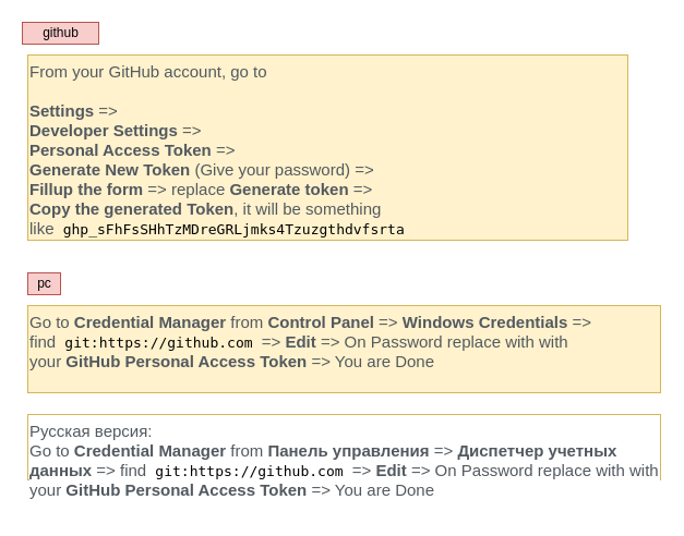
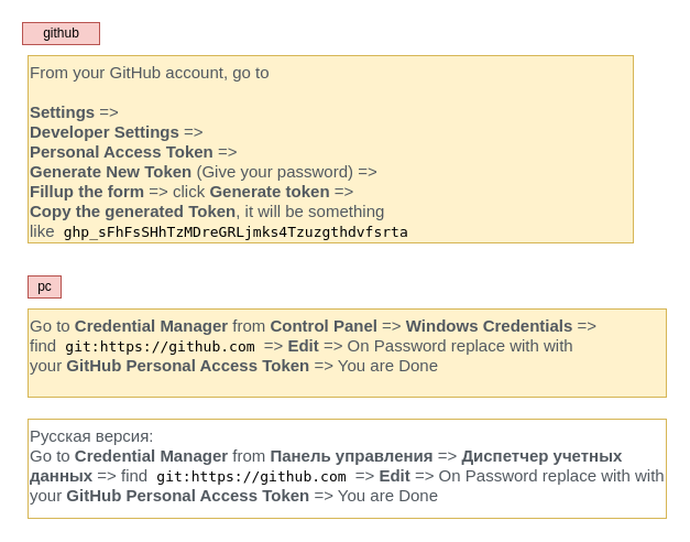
  <mxCell id="0" />
  <mxCell id="1" parent="0" />
- <mxCell id="2" value="&lt;span style=&quot;color: rgb(82 , 89 , 96) ; font-size: 15px ; font-style: normal ; font-weight: 400 ; letter-spacing: normal ; text-align: left ; text-indent: 0px ; text-transform: none ; word-spacing: 0px ; display: inline ; float: none&quot;&gt;From your GitHub account, go to&lt;br&gt;&lt;span&gt;&amp;nbsp;&lt;br&gt;&lt;/span&gt;&lt;/span&gt;&lt;strong style=&quot;margin: 0px ; padding: 0px ; border: 0px ; font-style: normal ; font-weight: bold ; font-stretch: inherit ; line-height: inherit ; font-size: 15px ; vertical-align: baseline ; box-sizing: inherit ; color: rgb(82 , 89 , 96) ; letter-spacing: normal ; text-align: left ; text-indent: 0px ; text-transform: none ; word-spacing: 0px&quot;&gt;Settings&lt;/strong&gt;&lt;span style=&quot;color: rgb(82 , 89 , 96) ; font-size: 15px ; font-style: normal ; font-weight: 400 ; letter-spacing: normal ; text-align: left ; text-indent: 0px ; text-transform: none ; word-spacing: 0px ; display: inline ; float: none&quot;&gt;&lt;span&gt;&amp;nbsp;&lt;/span&gt;=&amp;gt;&lt;span&gt;&amp;nbsp;&lt;br&gt;&lt;/span&gt;&lt;/span&gt;&lt;strong style=&quot;margin: 0px ; padding: 0px ; border: 0px ; font-style: normal ; font-weight: bold ; font-stretch: inherit ; line-height: inherit ; font-size: 15px ; vertical-align: baseline ; box-sizing: inherit ; color: rgb(82 , 89 , 96) ; letter-spacing: normal ; text-align: left ; text-indent: 0px ; text-transform: none ; word-spacing: 0px&quot;&gt;Developer Settings&lt;/strong&gt;&lt;span style=&quot;color: rgb(82 , 89 , 96) ; font-size: 15px ; font-style: normal ; font-weight: 400 ; letter-spacing: normal ; text-align: left ; text-indent: 0px ; text-transform: none ; word-spacing: 0px ; display: inline ; float: none&quot;&gt;&lt;span&gt;&amp;nbsp;&lt;/span&gt;=&amp;gt;&lt;span&gt;&amp;nbsp;&lt;br&gt;&lt;/span&gt;&lt;/span&gt;&lt;strong style=&quot;margin: 0px ; padding: 0px ; border: 0px ; font-style: normal ; font-weight: bold ; font-stretch: inherit ; line-height: inherit ; font-size: 15px ; vertical-align: baseline ; box-sizing: inherit ; color: rgb(82 , 89 , 96) ; letter-spacing: normal ; text-align: left ; text-indent: 0px ; text-transform: none ; word-spacing: 0px&quot;&gt;Personal Access Token&lt;/strong&gt;&lt;span style=&quot;color: rgb(82 , 89 , 96) ; font-size: 15px ; font-style: normal ; font-weight: 400 ; letter-spacing: normal ; text-align: left ; text-indent: 0px ; text-transform: none ; word-spacing: 0px ; display: inline ; float: none&quot;&gt;&lt;span&gt;&amp;nbsp;&lt;/span&gt;=&amp;gt;&lt;span&gt;&amp;nbsp;&lt;br&gt;&lt;/span&gt;&lt;/span&gt;&lt;strong style=&quot;margin: 0px ; padding: 0px ; border: 0px ; font-style: normal ; font-weight: bold ; font-stretch: inherit ; line-height: inherit ; font-size: 15px ; vertical-align: baseline ; box-sizing: inherit ; color: rgb(82 , 89 , 96) ; letter-spacing: normal ; text-align: left ; text-indent: 0px ; text-transform: none ; word-spacing: 0px&quot;&gt;Generate New Token&lt;/strong&gt;&lt;span style=&quot;color: rgb(82 , 89 , 96) ; font-size: 15px ; font-style: normal ; font-weight: 400 ; letter-spacing: normal ; text-align: left ; text-indent: 0px ; text-transform: none ; word-spacing: 0px ; display: inline ; float: none&quot;&gt;&lt;span&gt;&amp;nbsp;&lt;/span&gt;(Give your password) =&amp;gt;&lt;span&gt;&amp;nbsp;&lt;br&gt;&lt;/span&gt;&lt;/span&gt;&lt;strong style=&quot;margin: 0px ; padding: 0px ; border: 0px ; font-style: normal ; font-weight: bold ; font-stretch: inherit ; line-height: inherit ; font-size: 15px ; vertical-align: baseline ; box-sizing: inherit ; color: rgb(82 , 89 , 96) ; letter-spacing: normal ; text-align: left ; text-indent: 0px ; text-transform: none ; word-spacing: 0px&quot;&gt;Fillup the form&lt;/strong&gt;&lt;span style=&quot;color: rgb(82 , 89 , 96) ; font-size: 15px ; font-style: normal ; font-weight: 400 ; letter-spacing: normal ; text-align: left ; text-indent: 0px ; text-transform: none ; word-spacing: 0px ; display: inline ; float: none&quot;&gt;&lt;span&gt;&amp;nbsp;&lt;/span&gt;=&amp;gt; replace&lt;span&gt;&amp;nbsp;&lt;/span&gt;&lt;/span&gt;&lt;strong style=&quot;margin: 0px ; padding: 0px ; border: 0px ; font-style: normal ; font-weight: bold ; font-stretch: inherit ; line-height: inherit ; font-size: 15px ; vertical-align: baseline ; box-sizing: inherit ; color: rgb(82 , 89 , 96) ; letter-spacing: normal ; text-align: left ; text-indent: 0px ; text-transform: none ; word-spacing: 0px&quot;&gt;Generate token&lt;/strong&gt;&lt;span style=&quot;color: rgb(82 , 89 , 96) ; font-size: 15px ; font-style: normal ; font-weight: 400 ; letter-spacing: normal ; text-align: left ; text-indent: 0px ; text-transform: none ; word-spacing: 0px ; display: inline ; float: none&quot;&gt;&lt;span&gt;&amp;nbsp;&lt;/span&gt;=&amp;gt;&lt;span&gt;&amp;nbsp;&lt;br&gt;&lt;/span&gt;&lt;/span&gt;&lt;strong style=&quot;margin: 0px ; padding: 0px ; border: 0px ; font-style: normal ; font-weight: bold ; font-stretch: inherit ; line-height: inherit ; font-size: 15px ; vertical-align: baseline ; box-sizing: inherit ; color: rgb(82 , 89 , 96) ; letter-spacing: normal ; text-align: left ; text-indent: 0px ; text-transform: none ; word-spacing: 0px&quot;&gt;Copy the generated Token&lt;/strong&gt;&lt;span style=&quot;color: rgb(82 , 89 , 96) ; font-size: 15px ; font-style: normal ; font-weight: 400 ; letter-spacing: normal ; text-align: left ; text-indent: 0px ; text-transform: none ; word-spacing: 0px ; display: inline ; float: none&quot;&gt;, it will be something like&lt;span&gt;&amp;nbsp;&lt;/span&gt;&lt;/span&gt;&lt;code style=&quot;margin: 0px ; padding: 2px 4px ; border: 0px ; font-style: normal ; font-weight: 400 ; font-stretch: inherit ; line-height: inherit ; font-size: 13px ; vertical-align: baseline ; box-sizing: inherit ; border-radius: 3px ; letter-spacing: normal ; text-align: left ; text-indent: 0px ; text-transform: none ; word-spacing: 0px&quot;&gt;ghp_sFhFsSHhTzMDreGRLjmks4Tzuzgthdvfsrta&lt;/code&gt;" style="text;whiteSpace=wrap;html=1;fillColor=#fff2cc;strokeColor=#d6b656;labelBackgroundColor=#FFF2CC;" parent="1" vertex="1"><mxGeometry x="25" y="50" width="550" height="170" as="geometry" /></mxCell>
+ <mxCell id="2" value="&lt;span style=&quot;color: rgb(82 , 89 , 96) ; font-size: 15px ; font-style: normal ; font-weight: 400 ; letter-spacing: normal ; text-align: left ; text-indent: 0px ; text-transform: none ; word-spacing: 0px ; display: inline ; float: none&quot;&gt;From your GitHub account, go to&lt;br&gt;&lt;span&gt;&amp;nbsp;&lt;br&gt;&lt;/span&gt;&lt;/span&gt;&lt;strong style=&quot;margin: 0px ; padding: 0px ; border: 0px ; font-style: normal ; font-weight: bold ; font-stretch: inherit ; line-height: inherit ; font-size: 15px ; vertical-align: baseline ; box-sizing: inherit ; color: rgb(82 , 89 , 96) ; letter-spacing: normal ; text-align: left ; text-indent: 0px ; text-transform: none ; word-spacing: 0px&quot;&gt;Settings&lt;/strong&gt;&lt;span style=&quot;color: rgb(82 , 89 , 96) ; font-size: 15px ; font-style: normal ; font-weight: 400 ; letter-spacing: normal ; text-align: left ; text-indent: 0px ; text-transform: none ; word-spacing: 0px ; display: inline ; float: none&quot;&gt;&lt;span&gt;&amp;nbsp;&lt;/span&gt;=&amp;gt;&lt;span&gt;&amp;nbsp;&lt;br&gt;&lt;/span&gt;&lt;/span&gt;&lt;strong style=&quot;margin: 0px ; padding: 0px ; border: 0px ; font-style: normal ; font-weight: bold ; font-stretch: inherit ; line-height: inherit ; font-size: 15px ; vertical-align: baseline ; box-sizing: inherit ; color: rgb(82 , 89 , 96) ; letter-spacing: normal ; text-align: left ; text-indent: 0px ; text-transform: none ; word-spacing: 0px&quot;&gt;Developer Settings&lt;/strong&gt;&lt;span style=&quot;color: rgb(82 , 89 , 96) ; font-size: 15px ; font-style: normal ; font-weight: 400 ; letter-spacing: normal ; text-align: left ; text-indent: 0px ; text-transform: none ; word-spacing: 0px ; display: inline ; float: none&quot;&gt;&lt;span&gt;&amp;nbsp;&lt;/span&gt;=&amp;gt;&lt;span&gt;&amp;nbsp;&lt;br&gt;&lt;/span&gt;&lt;/span&gt;&lt;strong style=&quot;margin: 0px ; padding: 0px ; border: 0px ; font-style: normal ; font-weight: bold ; font-stretch: inherit ; line-height: inherit ; font-size: 15px ; vertical-align: baseline ; box-sizing: inherit ; color: rgb(82 , 89 , 96) ; letter-spacing: normal ; text-align: left ; text-indent: 0px ; text-transform: none ; word-spacing: 0px&quot;&gt;Personal Access Token&lt;/strong&gt;&lt;span style=&quot;color: rgb(82 , 89 , 96) ; font-size: 15px ; font-style: normal ; font-weight: 400 ; letter-spacing: normal ; text-align: left ; text-indent: 0px ; text-transform: none ; word-spacing: 0px ; display: inline ; float: none&quot;&gt;&lt;span&gt;&amp;nbsp;&lt;/span&gt;=&amp;gt;&lt;span&gt;&amp;nbsp;&lt;br&gt;&lt;/span&gt;&lt;/span&gt;&lt;strong style=&quot;margin: 0px ; padding: 0px ; border: 0px ; font-style: normal ; font-weight: bold ; font-stretch: inherit ; line-height: inherit ; font-size: 15px ; vertical-align: baseline ; box-sizing: inherit ; color: rgb(82 , 89 , 96) ; letter-spacing: normal ; text-align: left ; text-indent: 0px ; text-transform: none ; word-spacing: 0px&quot;&gt;Generate New Token&lt;/strong&gt;&lt;span style=&quot;color: rgb(82 , 89 , 96) ; font-size: 15px ; font-style: normal ; font-weight: 400 ; letter-spacing: normal ; text-align: left ; text-indent: 0px ; text-transform: none ; word-spacing: 0px ; display: inline ; float: none&quot;&gt;&lt;span&gt;&amp;nbsp;&lt;/span&gt;(Give your password) =&amp;gt;&lt;span&gt;&amp;nbsp;&lt;br&gt;&lt;/span&gt;&lt;/span&gt;&lt;strong style=&quot;margin: 0px ; padding: 0px ; border: 0px ; font-style: normal ; font-weight: bold ; font-stretch: inherit ; line-height: inherit ; font-size: 15px ; vertical-align: baseline ; box-sizing: inherit ; color: rgb(82 , 89 , 96) ; letter-spacing: normal ; text-align: left ; text-indent: 0px ; text-transform: none ; word-spacing: 0px&quot;&gt;Fillup the form&lt;/strong&gt;&lt;span style=&quot;color: rgb(82 , 89 , 96) ; font-size: 15px ; font-style: normal ; font-weight: 400 ; letter-spacing: normal ; text-align: left ; text-indent: 0px ; text-transform: none ; word-spacing: 0px ; display: inline ; float: none&quot;&gt;&lt;span&gt;&amp;nbsp;&lt;/span&gt;=&amp;gt; click&lt;span&gt;&amp;nbsp;&lt;/span&gt;&lt;/span&gt;&lt;strong style=&quot;margin: 0px ; padding: 0px ; border: 0px ; font-style: normal ; font-weight: bold ; font-stretch: inherit ; line-height: inherit ; font-size: 15px ; vertical-align: baseline ; box-sizing: inherit ; color: rgb(82 , 89 , 96) ; letter-spacing: normal ; text-align: left ; text-indent: 0px ; text-transform: none ; word-spacing: 0px&quot;&gt;Generate token&lt;/strong&gt;&lt;span style=&quot;color: rgb(82 , 89 , 96) ; font-size: 15px ; font-style: normal ; font-weight: 400 ; letter-spacing: normal ; text-align: left ; text-indent: 0px ; text-transform: none ; word-spacing: 0px ; display: inline ; float: none&quot;&gt;&lt;span&gt;&amp;nbsp;&lt;/span&gt;=&amp;gt;&lt;span&gt;&amp;nbsp;&lt;br&gt;&lt;/span&gt;&lt;/span&gt;&lt;strong style=&quot;margin: 0px ; padding: 0px ; border: 0px ; font-style: normal ; font-weight: bold ; font-stretch: inherit ; line-height: inherit ; font-size: 15px ; vertical-align: baseline ; box-sizing: inherit ; color: rgb(82 , 89 , 96) ; letter-spacing: normal ; text-align: left ; text-indent: 0px ; text-transform: none ; word-spacing: 0px&quot;&gt;Copy the generated Token&lt;/strong&gt;&lt;span style=&quot;color: rgb(82 , 89 , 96) ; font-size: 15px ; font-style: normal ; font-weight: 400 ; letter-spacing: normal ; text-align: left ; text-indent: 0px ; text-transform: none ; word-spacing: 0px ; display: inline ; float: none&quot;&gt;, it will be something like&lt;span&gt;&amp;nbsp;&lt;/span&gt;&lt;/span&gt;&lt;code style=&quot;margin: 0px ; padding: 2px 4px ; border: 0px ; font-style: normal ; font-weight: 400 ; font-stretch: inherit ; line-height: inherit ; font-size: 13px ; vertical-align: baseline ; box-sizing: inherit ; border-radius: 3px ; letter-spacing: normal ; text-align: left ; text-indent: 0px ; text-transform: none ; word-spacing: 0px&quot;&gt;ghp_sFhFsSHhTzMDreGRLjmks4Tzuzgthdvfsrta&lt;/code&gt;" style="text;whiteSpace=wrap;html=1;fillColor=#fff2cc;strokeColor=#d6b656;labelBackgroundColor=#FFF2CC;" parent="1" vertex="1"><mxGeometry x="25" y="50" width="550" height="170" as="geometry" /></mxCell>
  <mxCell id="3" value="&lt;span style=&quot;color: rgb(82, 89, 96); font-size: 15px; font-style: normal; font-weight: 400; letter-spacing: normal; text-align: left; text-indent: 0px; text-transform: none; word-spacing: 0px; display: inline; float: none;&quot;&gt;Go to&lt;span&gt;&amp;nbsp;&lt;/span&gt;&lt;/span&gt;&lt;strong style=&quot;margin: 0px; padding: 0px; border: 0px; font-style: normal; font-weight: bold; font-stretch: inherit; line-height: inherit; font-size: 15px; vertical-align: baseline; box-sizing: inherit; color: rgb(82, 89, 96); letter-spacing: normal; text-align: left; text-indent: 0px; text-transform: none; word-spacing: 0px;&quot;&gt;Credential Manager&lt;/strong&gt;&lt;span style=&quot;color: rgb(82, 89, 96); font-size: 15px; font-style: normal; font-weight: 400; letter-spacing: normal; text-align: left; text-indent: 0px; text-transform: none; word-spacing: 0px; display: inline; float: none;&quot;&gt;&lt;span&gt;&amp;nbsp;&lt;/span&gt;from&lt;span&gt;&amp;nbsp;&lt;/span&gt;&lt;/span&gt;&lt;strong style=&quot;margin: 0px; padding: 0px; border: 0px; font-style: normal; font-weight: bold; font-stretch: inherit; line-height: inherit; font-size: 15px; vertical-align: baseline; box-sizing: inherit; color: rgb(82, 89, 96); letter-spacing: normal; text-align: left; text-indent: 0px; text-transform: none; word-spacing: 0px;&quot;&gt;Control Panel&lt;/strong&gt;&lt;span style=&quot;color: rgb(82, 89, 96); font-size: 15px; font-style: normal; font-weight: 400; letter-spacing: normal; text-align: left; text-indent: 0px; text-transform: none; word-spacing: 0px; display: inline; float: none;&quot;&gt;&lt;span&gt;&amp;nbsp;&lt;/span&gt;=&amp;gt;&lt;span&gt;&amp;nbsp;&lt;/span&gt;&lt;/span&gt;&lt;strong style=&quot;margin: 0px; padding: 0px; border: 0px; font-style: normal; font-weight: bold; font-stretch: inherit; line-height: inherit; font-size: 15px; vertical-align: baseline; box-sizing: inherit; color: rgb(82, 89, 96); letter-spacing: normal; text-align: left; text-indent: 0px; text-transform: none; word-spacing: 0px;&quot;&gt;Windows Credentials&lt;/strong&gt;&lt;span style=&quot;color: rgb(82, 89, 96); font-size: 15px; font-style: normal; font-weight: 400; letter-spacing: normal; text-align: left; text-indent: 0px; text-transform: none; word-spacing: 0px; display: inline; float: none;&quot;&gt;&lt;span&gt;&amp;nbsp;&lt;/span&gt;=&amp;gt; find&lt;span&gt;&amp;nbsp;&lt;/span&gt;&lt;/span&gt;&lt;code style=&quot;margin: 0px; padding: 2px 4px; border: 0px; font-style: normal; font-weight: 400; font-stretch: inherit; line-height: inherit; font-size: 13px; vertical-align: baseline; box-sizing: inherit; border-radius: 3px; letter-spacing: normal; text-align: left; text-indent: 0px; text-transform: none; word-spacing: 0px;&quot;&gt;git:https://github.com&lt;/code&gt;&lt;span style=&quot;color: rgb(82, 89, 96); font-size: 15px; font-style: normal; font-weight: 400; letter-spacing: normal; text-align: left; text-indent: 0px; text-transform: none; word-spacing: 0px; display: inline; float: none;&quot;&gt;&lt;span&gt;&amp;nbsp;&lt;/span&gt;=&amp;gt;&lt;span&gt;&amp;nbsp;&lt;/span&gt;&lt;/span&gt;&lt;strong style=&quot;margin: 0px; padding: 0px; border: 0px; font-style: normal; font-weight: bold; font-stretch: inherit; line-height: inherit; font-size: 15px; vertical-align: baseline; box-sizing: inherit; color: rgb(82, 89, 96); letter-spacing: normal; text-align: left; text-indent: 0px; text-transform: none; word-spacing: 0px;&quot;&gt;Edit&lt;/strong&gt;&lt;span style=&quot;color: rgb(82, 89, 96); font-size: 15px; font-style: normal; font-weight: 400; letter-spacing: normal; text-align: left; text-indent: 0px; text-transform: none; word-spacing: 0px; display: inline; float: none;&quot;&gt;&lt;span&gt;&amp;nbsp;&lt;/span&gt;=&amp;gt; On Password replace with with your&lt;span&gt;&amp;nbsp;&lt;/span&gt;&lt;/span&gt;&lt;strong style=&quot;margin: 0px; padding: 0px; border: 0px; font-style: normal; font-weight: bold; font-stretch: inherit; line-height: inherit; font-size: 15px; vertical-align: baseline; box-sizing: inherit; color: rgb(82, 89, 96); letter-spacing: normal; text-align: left; text-indent: 0px; text-transform: none; word-spacing: 0px;&quot;&gt;GitHub Personal Access Token&lt;/strong&gt;&lt;span style=&quot;color: rgb(82, 89, 96); font-size: 15px; font-style: normal; font-weight: 400; letter-spacing: normal; text-align: left; text-indent: 0px; text-transform: none; word-spacing: 0px; display: inline; float: none;&quot;&gt;&lt;span&gt;&amp;nbsp;&lt;/span&gt;=&amp;gt; You are Done&lt;/span&gt;" style="text;whiteSpace=wrap;html=1;fillColor=#fff2cc;strokeColor=#d6b656;labelBackgroundColor=#FFF2CC;" parent="1" vertex="1"><mxGeometry x="25" y="280" width="580" height="80" as="geometry" /></mxCell>
- <mxCell id="4" value="&lt;span style=&quot;color: rgb(82 , 89 , 96) ; font-size: 15px ; font-style: normal ; font-weight: 400 ; letter-spacing: normal ; text-align: left ; text-indent: 0px ; text-transform: none ; word-spacing: 0px ; display: inline ; float: none&quot;&gt;Русская версия:&lt;br&gt;Go to&lt;span&gt;&amp;nbsp;&lt;/span&gt;&lt;/span&gt;&lt;strong style=&quot;margin: 0px ; padding: 0px ; border: 0px ; font-style: normal ; font-weight: bold ; font-stretch: inherit ; line-height: inherit ; font-size: 15px ; vertical-align: baseline ; box-sizing: inherit ; color: rgb(82 , 89 , 96) ; letter-spacing: normal ; text-align: left ; text-indent: 0px ; text-transform: none ; word-spacing: 0px&quot;&gt;Credential Manager&lt;/strong&gt;&lt;span style=&quot;color: rgb(82 , 89 , 96) ; font-size: 15px ; font-style: normal ; font-weight: 400 ; letter-spacing: normal ; text-align: left ; text-indent: 0px ; text-transform: none ; word-spacing: 0px ; display: inline ; float: none&quot;&gt;&lt;span&gt;&amp;nbsp;&lt;/span&gt;from&lt;span&gt;&amp;nbsp;&lt;/span&gt;&lt;/span&gt;&lt;strong style=&quot;margin: 0px ; padding: 0px ; border: 0px ; font-style: normal ; font-weight: bold ; font-stretch: inherit ; line-height: inherit ; font-size: 15px ; vertical-align: baseline ; box-sizing: inherit ; color: rgb(82 , 89 , 96) ; letter-spacing: normal ; text-align: left ; text-indent: 0px ; text-transform: none ; word-spacing: 0px&quot;&gt;Панель управления&lt;/strong&gt;&lt;span style=&quot;color: rgb(82 , 89 , 96) ; font-size: 15px ; font-style: normal ; letter-spacing: normal ; text-align: left ; text-indent: 0px ; text-transform: none ; word-spacing: 0px ; display: inline ; float: none&quot;&gt;&lt;span style=&quot;font-weight: 400&quot;&gt;&amp;nbsp;&lt;/span&gt;=&amp;gt;&amp;nbsp;&lt;b&gt;Диспетчер учетных данных&lt;/b&gt;&lt;/span&gt;&lt;span style=&quot;color: rgb(82 , 89 , 96) ; font-size: 15px ; font-style: normal ; font-weight: 400 ; letter-spacing: normal ; text-align: left ; text-indent: 0px ; text-transform: none ; word-spacing: 0px ; display: inline ; float: none&quot;&gt;&lt;span&gt;&amp;nbsp;&lt;/span&gt;=&amp;gt; find&lt;span&gt;&amp;nbsp;&lt;/span&gt;&lt;/span&gt;&lt;code style=&quot;margin: 0px ; padding: 2px 4px ; border: 0px ; font-style: normal ; font-weight: 400 ; font-stretch: inherit ; line-height: inherit ; font-size: 13px ; vertical-align: baseline ; box-sizing: inherit ; border-radius: 3px ; letter-spacing: normal ; text-align: left ; text-indent: 0px ; text-transform: none ; word-spacing: 0px&quot;&gt;git:https://github.com&lt;/code&gt;&lt;span style=&quot;color: rgb(82 , 89 , 96) ; font-size: 15px ; font-style: normal ; font-weight: 400 ; letter-spacing: normal ; text-align: left ; text-indent: 0px ; text-transform: none ; word-spacing: 0px ; display: inline ; float: none&quot;&gt;&lt;span&gt;&amp;nbsp;&lt;/span&gt;=&amp;gt;&lt;span&gt;&amp;nbsp;&lt;/span&gt;&lt;/span&gt;&lt;strong style=&quot;margin: 0px ; padding: 0px ; border: 0px ; font-style: normal ; font-weight: bold ; font-stretch: inherit ; line-height: inherit ; font-size: 15px ; vertical-align: baseline ; box-sizing: inherit ; color: rgb(82 , 89 , 96) ; letter-spacing: normal ; text-align: left ; text-indent: 0px ; text-transform: none ; word-spacing: 0px&quot;&gt;Edit&lt;/strong&gt;&lt;span style=&quot;color: rgb(82 , 89 , 96) ; font-size: 15px ; font-style: normal ; font-weight: 400 ; letter-spacing: normal ; text-align: left ; text-indent: 0px ; text-transform: none ; word-spacing: 0px ; display: inline ; float: none&quot;&gt;&lt;span&gt;&amp;nbsp;&lt;/span&gt;=&amp;gt; On Password replace with with your&lt;span&gt;&amp;nbsp;&lt;/span&gt;&lt;/span&gt;&lt;strong style=&quot;margin: 0px ; padding: 0px ; border: 0px ; font-style: normal ; font-weight: bold ; font-stretch: inherit ; line-height: inherit ; font-size: 15px ; vertical-align: baseline ; box-sizing: inherit ; color: rgb(82 , 89 , 96) ; letter-spacing: normal ; text-align: left ; text-indent: 0px ; text-transform: none ; word-spacing: 0px&quot;&gt;GitHub Personal Access Token&lt;/strong&gt;&lt;span style=&quot;color: rgb(82 , 89 , 96) ; font-size: 15px ; font-style: normal ; font-weight: 400 ; letter-spacing: normal ; text-align: left ; text-indent: 0px ; text-transform: none ; word-spacing: 0px ; display: inline ; float: none&quot;&gt;&lt;span&gt;&amp;nbsp;&lt;/span&gt;=&amp;gt; You are Done&lt;/span&gt;" style="text;whiteSpace=wrap;html=1;strokeColor=#d6b656;labelBackgroundColor=#FFFFFF;fillColor=#FFFFFF;" parent="1" vertex="1"><mxGeometry x="25" y="380" width="580" height="60" as="geometry" /></mxCell>
+ <mxCell id="4" value="&lt;span style=&quot;color: rgb(82 , 89 , 96) ; font-size: 15px ; font-style: normal ; font-weight: 400 ; letter-spacing: normal ; text-align: left ; text-indent: 0px ; text-transform: none ; word-spacing: 0px ; display: inline ; float: none&quot;&gt;Русская версия:&lt;br&gt;Go to&lt;span&gt;&amp;nbsp;&lt;/span&gt;&lt;/span&gt;&lt;strong style=&quot;margin: 0px ; padding: 0px ; border: 0px ; font-style: normal ; font-weight: bold ; font-stretch: inherit ; line-height: inherit ; font-size: 15px ; vertical-align: baseline ; box-sizing: inherit ; color: rgb(82 , 89 , 96) ; letter-spacing: normal ; text-align: left ; text-indent: 0px ; text-transform: none ; word-spacing: 0px&quot;&gt;Credential Manager&lt;/strong&gt;&lt;span style=&quot;color: rgb(82 , 89 , 96) ; font-size: 15px ; font-style: normal ; font-weight: 400 ; letter-spacing: normal ; text-align: left ; text-indent: 0px ; text-transform: none ; word-spacing: 0px ; display: inline ; float: none&quot;&gt;&lt;span&gt;&amp;nbsp;&lt;/span&gt;from&lt;span&gt;&amp;nbsp;&lt;/span&gt;&lt;/span&gt;&lt;strong style=&quot;margin: 0px ; padding: 0px ; border: 0px ; font-style: normal ; font-weight: bold ; font-stretch: inherit ; line-height: inherit ; font-size: 15px ; vertical-align: baseline ; box-sizing: inherit ; color: rgb(82 , 89 , 96) ; letter-spacing: normal ; text-align: left ; text-indent: 0px ; text-transform: none ; word-spacing: 0px&quot;&gt;Панель управления&lt;/strong&gt;&lt;span style=&quot;color: rgb(82 , 89 , 96) ; font-size: 15px ; font-style: normal ; letter-spacing: normal ; text-align: left ; text-indent: 0px ; text-transform: none ; word-spacing: 0px ; display: inline ; float: none&quot;&gt;&lt;span style=&quot;font-weight: 400&quot;&gt;&amp;nbsp;&lt;/span&gt;=&amp;gt;&amp;nbsp;&lt;b&gt;Диспетчер учетных данных&lt;/b&gt;&lt;/span&gt;&lt;span style=&quot;color: rgb(82 , 89 , 96) ; font-size: 15px ; font-style: normal ; font-weight: 400 ; letter-spacing: normal ; text-align: left ; text-indent: 0px ; text-transform: none ; word-spacing: 0px ; display: inline ; float: none&quot;&gt;&lt;span&gt;&amp;nbsp;&lt;/span&gt;=&amp;gt; find&lt;span&gt;&amp;nbsp;&lt;/span&gt;&lt;/span&gt;&lt;code style=&quot;margin: 0px ; padding: 2px 4px ; border: 0px ; font-style: normal ; font-weight: 400 ; font-stretch: inherit ; line-height: inherit ; font-size: 13px ; vertical-align: baseline ; box-sizing: inherit ; border-radius: 3px ; letter-spacing: normal ; text-align: left ; text-indent: 0px ; text-transform: none ; word-spacing: 0px&quot;&gt;git:https://github.com&lt;/code&gt;&lt;span style=&quot;color: rgb(82 , 89 , 96) ; font-size: 15px ; font-style: normal ; font-weight: 400 ; letter-spacing: normal ; text-align: left ; text-indent: 0px ; text-transform: none ; word-spacing: 0px ; display: inline ; float: none&quot;&gt;&lt;span&gt;&amp;nbsp;&lt;/span&gt;=&amp;gt;&lt;span&gt;&amp;nbsp;&lt;/span&gt;&lt;/span&gt;&lt;strong style=&quot;margin: 0px ; padding: 0px ; border: 0px ; font-style: normal ; font-weight: bold ; font-stretch: inherit ; line-height: inherit ; font-size: 15px ; vertical-align: baseline ; box-sizing: inherit ; color: rgb(82 , 89 , 96) ; letter-spacing: normal ; text-align: left ; text-indent: 0px ; text-transform: none ; word-spacing: 0px&quot;&gt;Edit&lt;/strong&gt;&lt;span style=&quot;color: rgb(82 , 89 , 96) ; font-size: 15px ; font-style: normal ; font-weight: 400 ; letter-spacing: normal ; text-align: left ; text-indent: 0px ; text-transform: none ; word-spacing: 0px ; display: inline ; float: none&quot;&gt;&lt;span&gt;&amp;nbsp;&lt;/span&gt;=&amp;gt; On Password replace with with your&lt;span&gt;&amp;nbsp;&lt;/span&gt;&lt;/span&gt;&lt;strong style=&quot;margin: 0px ; padding: 0px ; border: 0px ; font-style: normal ; font-weight: bold ; font-stretch: inherit ; line-height: inherit ; font-size: 15px ; vertical-align: baseline ; box-sizing: inherit ; color: rgb(82 , 89 , 96) ; letter-spacing: normal ; text-align: left ; text-indent: 0px ; text-transform: none ; word-spacing: 0px&quot;&gt;GitHub Personal Access Token&lt;/strong&gt;&lt;span style=&quot;color: rgb(82 , 89 , 96) ; font-size: 15px ; font-style: normal ; font-weight: 400 ; letter-spacing: normal ; text-align: left ; text-indent: 0px ; text-transform: none ; word-spacing: 0px ; display: inline ; float: none&quot;&gt;&lt;span&gt;&amp;nbsp;&lt;/span&gt;=&amp;gt; You are Done&lt;/span&gt;" style="text;whiteSpace=wrap;html=1;strokeColor=#d6b656;labelBackgroundColor=#FFFFFF;fillColor=#FFFFFF;" parent="1" vertex="1"><mxGeometry x="25" y="380" width="580" height="90" as="geometry" /></mxCell>
  <mxCell id="5" value="github" style="text;html=1;align=center;verticalAlign=middle;resizable=0;points=[];autosize=1;fillColor=#f8cecc;strokeColor=#b85450;" vertex="1" parent="1"><mxGeometry x="20" y="20" width="70" height="20" as="geometry" /></mxCell>
  <mxCell id="6" value="pc" style="text;html=1;align=center;verticalAlign=middle;resizable=0;points=[];autosize=1;fillColor=#f8cecc;strokeColor=#b85450;" vertex="1" parent="1"><mxGeometry x="25" y="250" width="30" height="20" as="geometry" /></mxCell>
